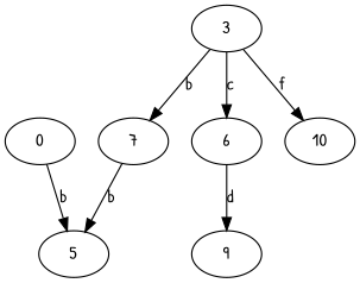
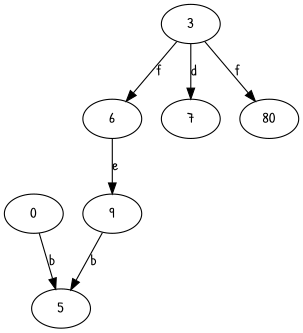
  strict digraph {
    fontname="Patrick Hand"
    node [fontname="Patrick Hand"]
    edge [fontname="Patrick Hand"]
    0
    5
    6
    9
    3
    7
-   10
+   10 [label=80]
    0 -> 5 [label=b]
-   6 -> 9 [label=d]
-   7 -> 5 [label=b]
-   3 -> 6 [label=c]
-   3 -> 7 [label=b]
+   6 -> 9 [label=e]
+   9 -> 5 [label=b]
+   3 -> 6 [label=f]
+   3 -> 7 [label=d]
    3 -> 10 [label=f]
  }
